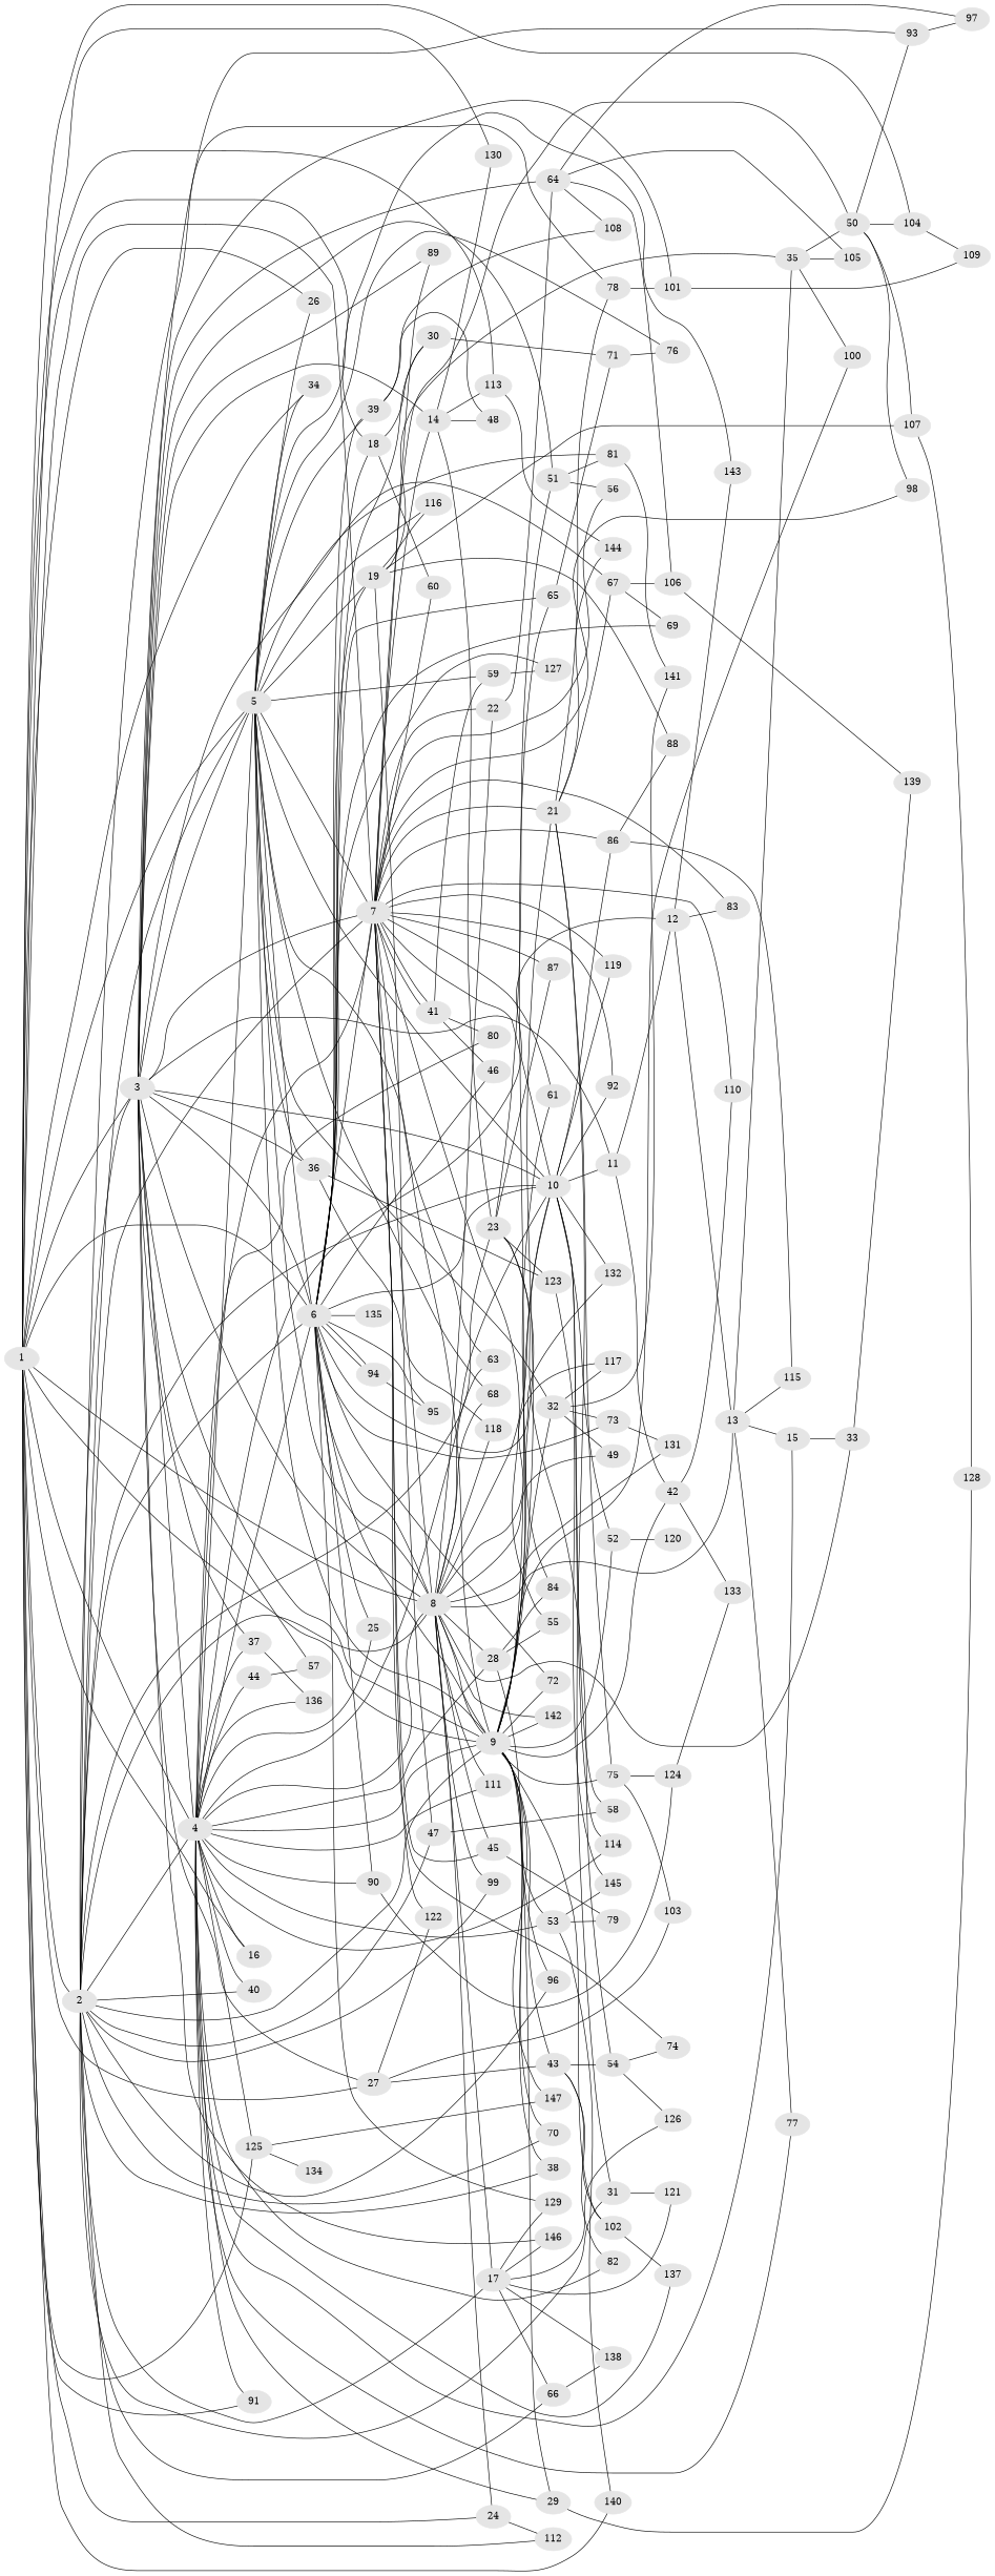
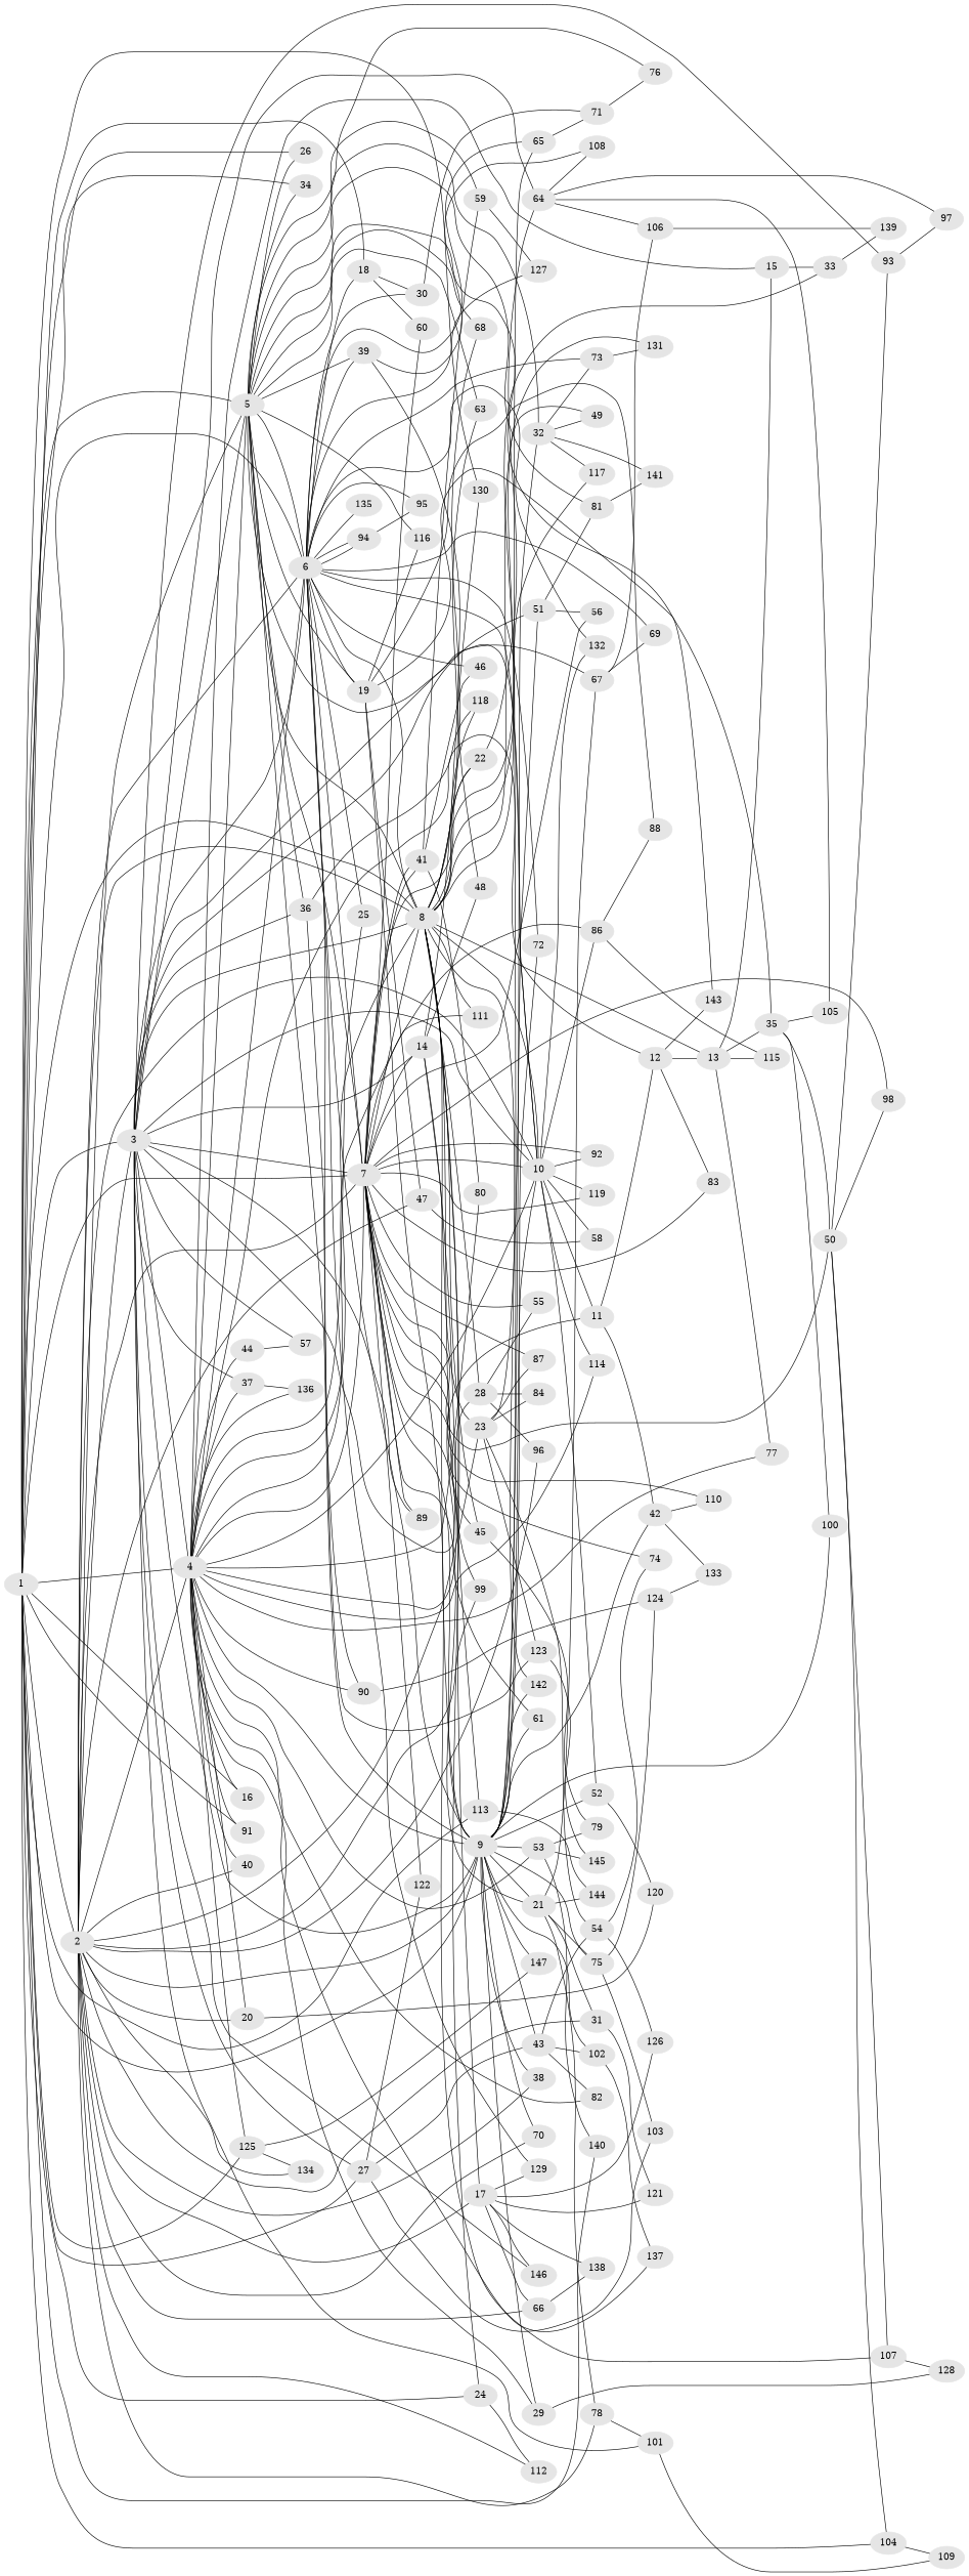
  graph {
    rankdir=LR
    node [color=gray90 style=filled]
    1
    2
    3
    4
    5
    6
    7
    8
    9
    16
    18
    24
    26
    27
    34
    91
    104
    113
    125
    130
    140
    10
    17
+   20
    23
    31
    38
    40
    47
    66
    70
    78
    96
    99
    112
    134
    11
    14
    36
    37
    51
    57
    64
    67
    89
    93
    101
    146
    44
    12
    15
    25
    28
    29
    53
    77
    80
    82
    90
    111
    114
    136
    137
    19
    32
    39
    59
    63
    68
    76
    81
    116
    143
    30
    46
    65
    69
    72
    73
    94
    95
    127
    129
    132
    135
    21
    22
    41
    45
    50
    55
    56
    60
    61
    74
    83
    86
    87
    92
    98
    110
    119
    122
    13
    33
    49
    117
    118
    131
    142
    42
    43
    52
    75
    100
    102
    147
    58
    103
    109
    144
    121
    126
    138
    120
    54
    84
    123
    48
    105
    108
    97
    106
    128
    79
    145
    124
    35
    88
    107
    141
    71
    115
    139
    133
    1 -- 2
    1 -- 3
    1 -- 4
    1 -- 5
    1 -- 6
    1 -- 7
    1 -- 8
    1 -- 9
    1 -- 16
    1 -- 18
    1 -- 24
    1 -- 26
    1 -- 27
    1 -- 34
    1 -- 91
    1 -- 104
    1 -- 113
    1 -- 125
    1 -- 130
    1 -- 140
    2 -- 3
    2 -- 4
    2 -- 5
    2 -- 6
    2 -- 7
    2 -- 8
    2 -- 9
    2 -- 10
    2 -- 17
+   2 -- 20
    2 -- 23
    2 -- 31
    2 -- 38
    2 -- 40
    2 -- 47
    2 -- 66
    2 -- 70
    2 -- 78
    2 -- 96
    2 -- 99
    2 -- 112
+   2 -- 134
    3 -- 4
    3 -- 5
    3 -- 6
    3 -- 7
    3 -- 8
    3 -- 9
    3 -- 27
    3 -- 10
    3 -- 11
    3 -- 14
    3 -- 36
    3 -- 37
    3 -- 51
    3 -- 57
    3 -- 64
    3 -- 67
    3 -- 89
    3 -- 93
    3 -- 101
    3 -- 146
    4 -- 5
    4 -- 6
    4 -- 7
    4 -- 8
    4 -- 9
    4 -- 16
    4 -- 91
    4 -- 125
    4 -- 10
+   4 -- 20
    4 -- 40
    4 -- 37
    4 -- 44
    4 -- 12
    4 -- 15
    4 -- 25
    4 -- 28
    4 -- 29
    4 -- 53
    4 -- 77
    4 -- 80
    4 -- 82
    4 -- 90
    4 -- 111
    4 -- 114
    4 -- 136
    4 -- 137
    5 -- 6
    5 -- 7
    5 -- 8
    5 -- 9
    5 -- 26
    5 -- 34
    5 -- 10
    5 -- 36
    5 -- 19
    5 -- 32
    5 -- 39
    5 -- 59
    5 -- 63
    5 -- 68
    5 -- 76
    5 -- 81
    5 -- 116
    5 -- 143
    6 -- 7
    6 -- 8
    6 -- 9
    6 -- 18
    6 -- 10
    6 -- 25
    6 -- 90
    6 -- 19
    6 -- 39
    6 -- 30
    6 -- 46
    6 -- 65
    6 -- 69
    6 -- 72
    6 -- 73
    6 -- 94
    6 -- 94
    6 -- 95
    6 -- 127
    6 -- 129
    6 -- 132
    6 -- 135
    7 -- 8
    7 -- 9
    7 -- 10
    7 -- 14
    7 -- 89
    7 -- 21
    7 -- 22
    7 -- 41
    7 -- 41
    7 -- 45
    7 -- 50
    7 -- 55
    7 -- 56
    7 -- 60
    7 -- 61
    7 -- 74
    7 -- 83
    7 -- 86
    7 -- 87
    7 -- 92
    7 -- 98
    7 -- 110
    7 -- 119
    7 -- 122
    8 -- 9
    8 -- 24
    8 -- 10
    8 -- 17
    8 -- 99
    8 -- 28
    8 -- 111
    8 -- 63
    8 -- 68
    8 -- 22
    8 -- 45
    8 -- 13
    8 -- 33
    8 -- 49
    8 -- 117
    8 -- 118
    8 -- 131
    8 -- 142
    9 -- 10
    9 -- 38
    9 -- 70
    9 -- 29
    9 -- 53
    9 -- 32
    9 -- 65
    9 -- 72
    9 -- 21
    9 -- 61
    9 -- 142
    9 -- 42
    9 -- 43
    9 -- 52
    9 -- 75
    9 -- 100
    9 -- 102
    9 -- 147
    18 -- 30
    18 -- 60
    24 -- 112
    27 -- 122
    27 -- 43
    27 -- 103
    104 -- 109
    113 -- 144
    125 -- 134
    125 -- 147
    10 -- 11
    10 -- 114
    10 -- 132
    10 -- 86
    10 -- 92
    10 -- 119
    10 -- 52
    10 -- 58
    17 -- 66
    17 -- 146
    17 -- 129
    17 -- 121
    17 -- 126
    17 -- 138
+   20 -- 120
    23 -- 51
    23 -- 87
    23 -- 54
    23 -- 84
    23 -- 123
    31 -- 121
    47 -- 58
    66 -- 138
    78 -- 101
    11 -- 12
    11 -- 42
    14 -- 113
    14 -- 130
    14 -- 23
    14 -- 48
    36 -- 118
    36 -- 123
    37 -- 136
    51 -- 81
    51 -- 56
    64 -- 105
    64 -- 108
    64 -- 97
    64 -- 106
    67 -- 69
    67 -- 106
    93 -- 97
    101 -- 109
    44 -- 57
    12 -- 143
    12 -- 83
    12 -- 13
    15 -- 33
    28 -- 96
    28 -- 55
    28 -- 84
    29 -- 128
    53 -- 140
    53 -- 79
    53 -- 145
    90 -- 124
    19 -- 47
    19 -- 116
    19 -- 35
    19 -- 88
    19 -- 107
    32 -- 73
    32 -- 49
    32 -- 117
    32 -- 141
    39 -- 48
    39 -- 108
    59 -- 127
    81 -- 141
    30 -- 71
    65 -- 71
    73 -- 131
    94 -- 95
    21 -- 31
    21 -- 78
    21 -- 67
    21 -- 75
    21 -- 144
    22 -- 64
    41 -- 80
    41 -- 59
    41 -- 46
    45 -- 79
    50 -- 104
    50 -- 93
    50 -- 98
    50 -- 107
    86 -- 88
    86 -- 115
    13 -- 15
    13 -- 77
    13 -- 35
    13 -- 115
    33 -- 139
    42 -- 110
    42 -- 133
    43 -- 82
    43 -- 102
    43 -- 54
    52 -- 120
    75 -- 103
    75 -- 124
    102 -- 137
    54 -- 74
    54 -- 126
    123 -- 145
    106 -- 139
    124 -- 133
    35 -- 50
    35 -- 100
    35 -- 105
    107 -- 128
    71 -- 76
  }
